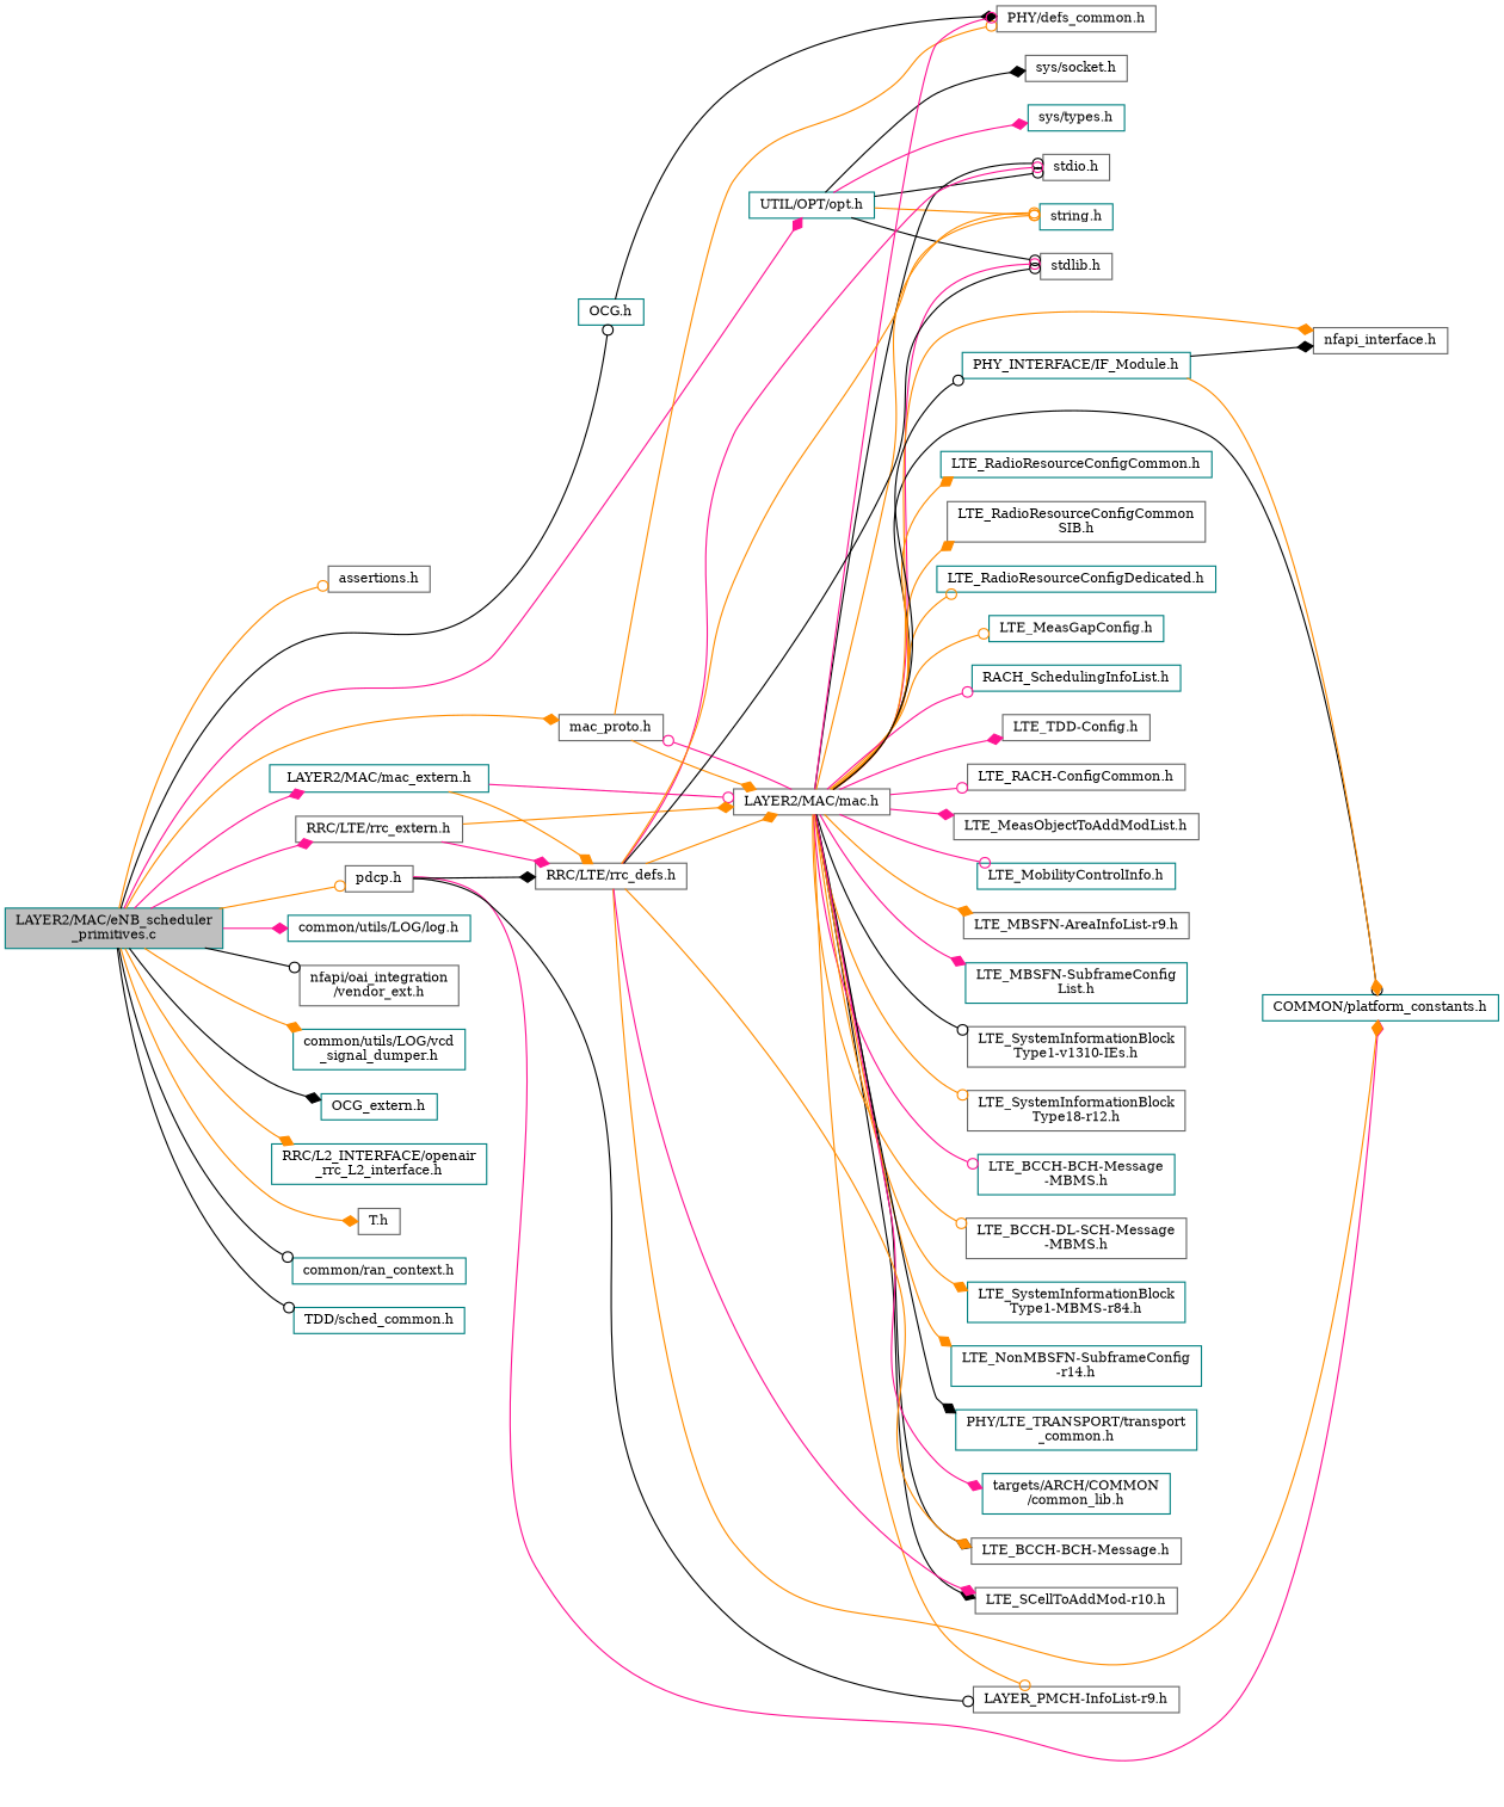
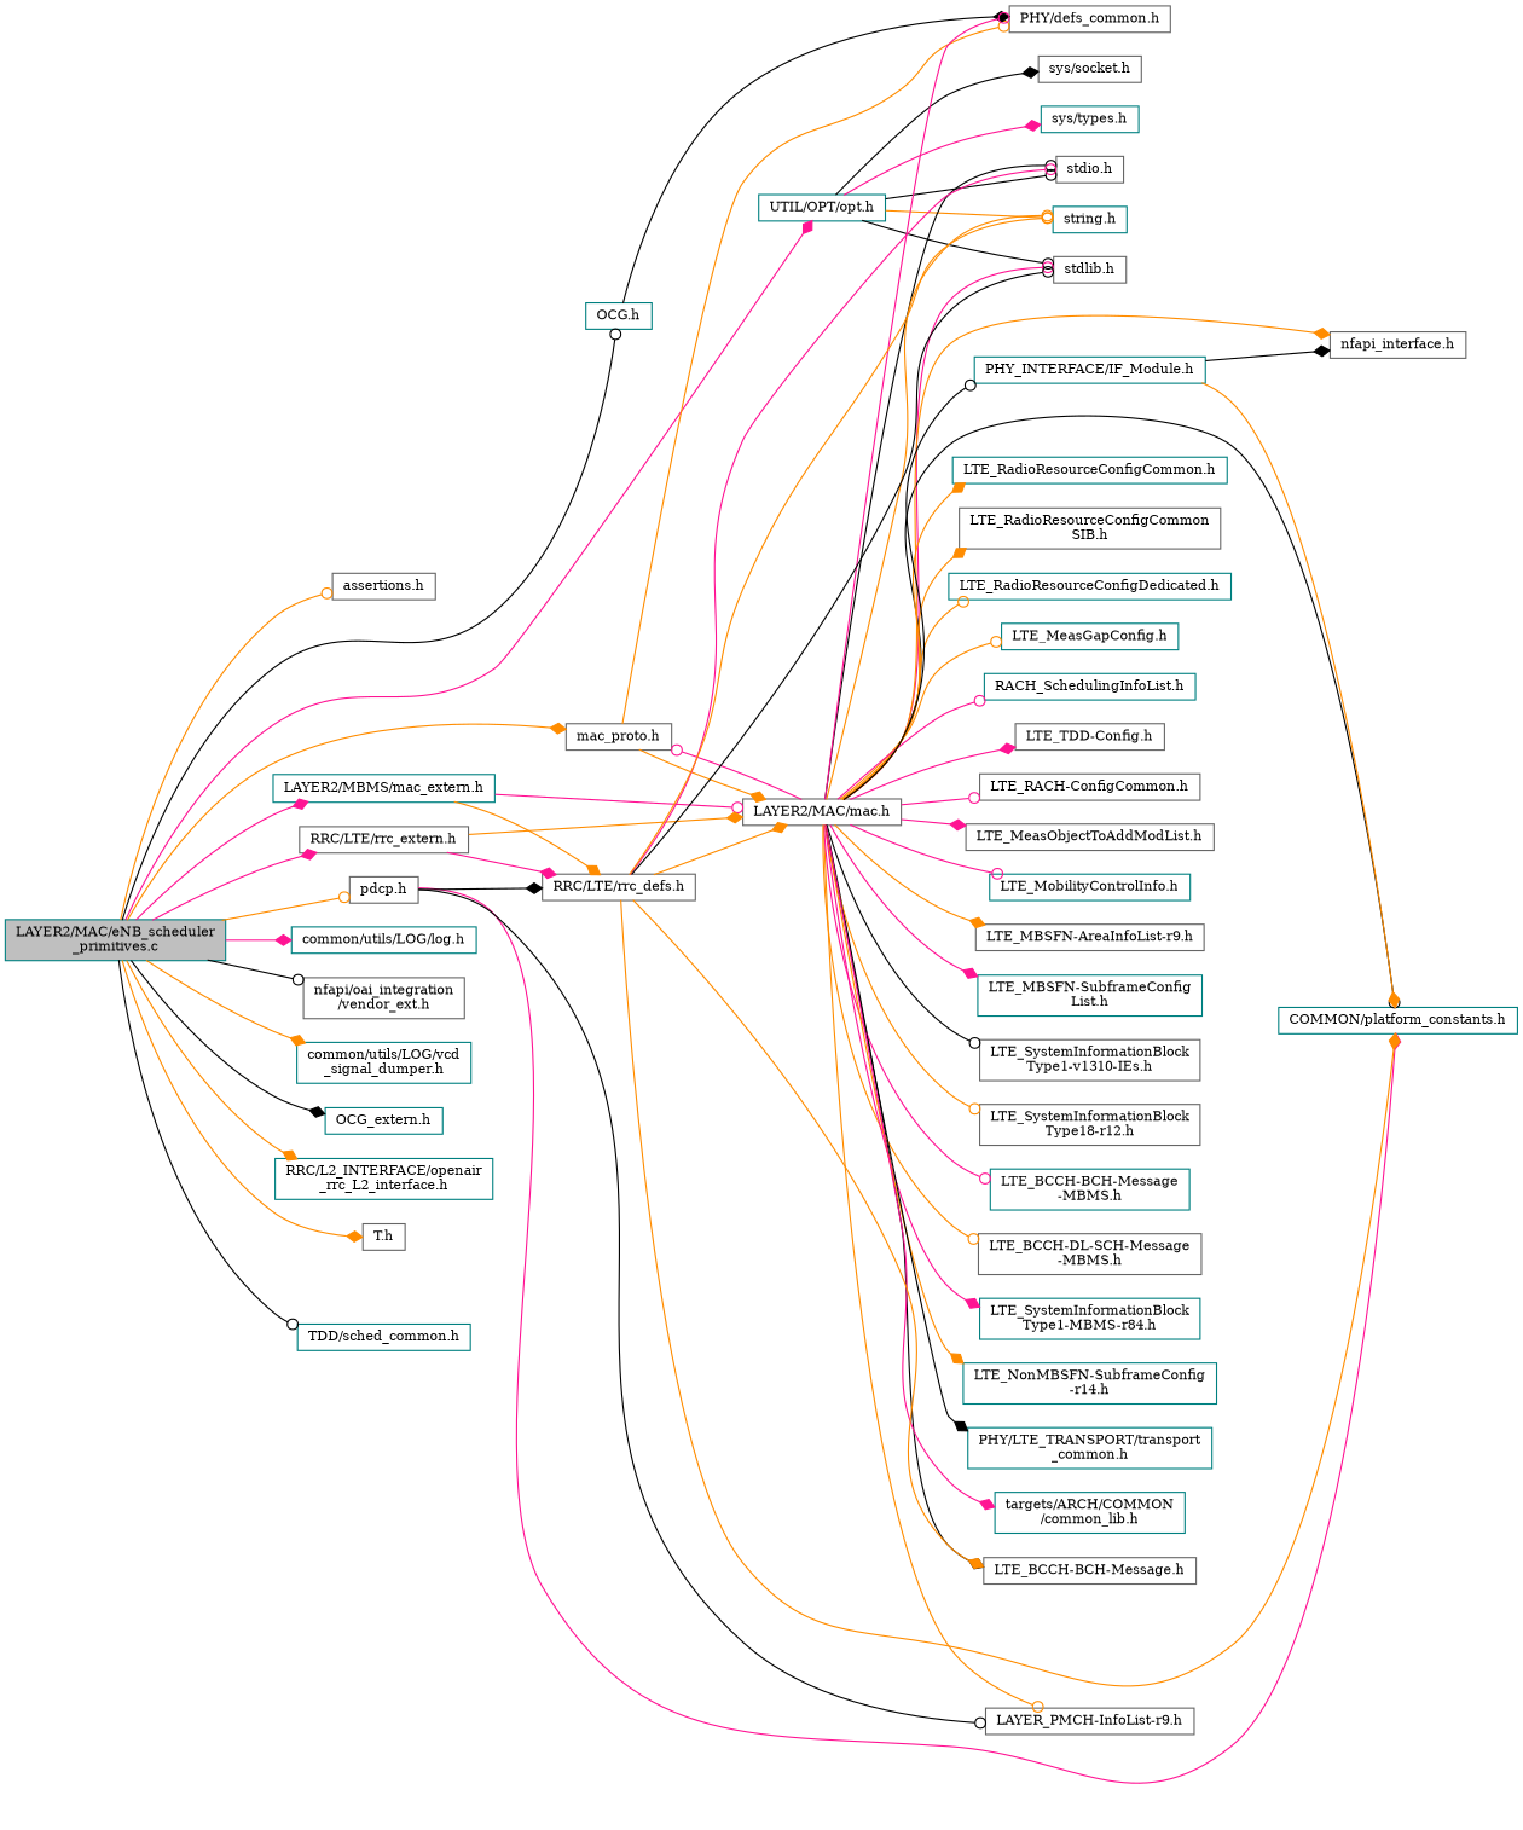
  digraph {
    fontname="DejaVu Serif"
    rankdir=LR
    node [color=teal fillcolor=white fontname="DejaVu Serif" fontsize=10 shape=record style=filled]
    edge [arrowhead=diamond color=darkorange fontname="DejaVu Serif" fontsize=10 labelfontname=Helvetica labelfontsize=10 style=solid]
    n1 [fillcolor=grey75 fontcolor=black height=0.2 label="LAYER2/MAC/eNB_scheduler\l_primitives.c" width=0.4]
    n2 [color=gray40 height=0.2 label="assertions.h" width=0.4]
    n3 [color=gray40 height=0.2 label="mac_proto.h" width=0.4]
-   n4 [height=0.2 label="LAYER2/MAC/mac_extern.h" width=0.4]
+   n4 [height=0.2 label="LAYER2/MBMS/mac_extern.h" width=0.4]
    n5 [height=0.2 label="common/utils/LOG/log.h" width=0.4]
    n6 [color=gray40 height=0.2 label="nfapi/oai_integration\l/vendor_ext.h" width=0.4]
    n7 [height=0.2 label="common/utils/LOG/vcd\l_signal_dumper.h" width=0.4]
    n8 [height=0.2 label="UTIL/OPT/opt.h" width=0.4]
    n9 [height=0.2 label="OCG.h" width=0.4]
    n10 [height=0.2 label="OCG_extern.h" width=0.4]
    n11 [color=gray40 height=0.2 label="RRC/LTE/rrc_extern.h" width=0.4]
    n12 [height=0.2 label="RRC/L2_INTERFACE/openair\l_rrc_L2_interface.h" width=0.4]
    n13 [color=gray40 height=0.2 label="pdcp.h" width=0.4]
    n14 [color=gray40 height=0.2 label="T.h" width=0.4]
-   n15 [height=0.2 label="common/ran_context.h" width=0.4]
    n16 [height=0.2 label="TDD/sched_common.h" width=0.4]
    n17 [color=gray40 height=0.2 label="LAYER2/MAC/mac.h" width=0.4]
    n18 [color=gray40 height=0.2 label="stdio.h" width=0.4]
    n19 [color=gray40 height=0.2 label="stdlib.h" width=0.4]
    n20 [height=0.2 label="string.h" width=0.4]
    n21 [height=0.2 label="COMMON/platform_constants.h" width=0.4]
    n22 [color=gray40 height=0.2 label="LTE_BCCH-BCH-Message.h" width=0.4]
    n23 [height=0.2 label="LTE_RadioResourceConfigCommon.h" width=0.4]
    n24 [color=gray40 height=0.2 label="LTE_RadioResourceConfigCommon\lSIB.h" width=0.4]
    n25 [height=0.2 label="LTE_RadioResourceConfigDedicated.h" width=0.4]
    n26 [height=0.2 label="LTE_MeasGapConfig.h" width=0.4]
    n27 [height=0.2 label="RACH_SchedulingInfoList.h" width=0.4]
    n28 [color=gray40 height=0.2 label="LTE_TDD-Config.h" width=0.4]
    n29 [color=gray40 height=0.2 label="LTE_RACH-ConfigCommon.h" width=0.4]
    n30 [color=gray40 height=0.2 label="LTE_MeasObjectToAddModList.h" width=0.4]
    n31 [height=0.2 label="LTE_MobilityControlInfo.h" width=0.4]
    n32 [color=gray40 height=0.2 label="LTE_MBSFN-AreaInfoList-r9.h" width=0.4]
    n33 [height=0.2 label="LTE_MBSFN-SubframeConfig\lList.h" width=0.4]
    n34 [color=gray40 height=0.2 label="LAYER_PMCH-InfoList-r9.h" width=0.4]
-   n35 [color=gray40 height=0.2 label="LTE_SCellToAddMod-r10.h" width=0.4]
    n36 [color=gray40 height=0.2 label="LTE_SystemInformationBlock\lType1-v1310-IEs.h" width=0.4]
    n37 [color=gray40 height=0.2 label="LTE_SystemInformationBlock\lType18-r12.h" width=0.4]
    n38 [height=0.2 label="LTE_BCCH-BCH-Message\l-MBMS.h" width=0.4]
    n39 [color=gray40 height=0.2 label="LTE_BCCH-DL-SCH-Message\l-MBMS.h" width=0.4]
    n40 [height=0.2 label="LTE_SystemInformationBlock\lType1-MBMS-r84.h" width=0.4]
    n41 [height=0.2 label="LTE_NonMBSFN-SubframeConfig\l-r14.h" width=0.4]
    n42 [color=gray40 height=0.2 label="nfapi_interface.h" width=0.4]
    n43 [height=0.2 label="PHY_INTERFACE/IF_Module.h" width=0.4]
    n44 [color=gray40 height=0.2 label="PHY/defs_common.h" width=0.4]
    n45 [height=0.2 label="PHY/LTE_TRANSPORT/transport\l_common.h" width=0.4]
    n46 [height=0.2 label="targets/ARCH/COMMON\l/common_lib.h" width=0.4]
    n47 [color=gray40 height=0.2 label="RRC/LTE/rrc_defs.h" width=0.4]
    n48 [height=0.2 label="sys/types.h" width=0.4]
    n49 [color=gray40 height=0.2 label="sys/socket.h" width=0.4]
    n1 -> n2 [arrowhead=odot]
    n1 -> n3
    n1 -> n4 [color=deeppink]
    n1 -> n5 [color=deeppink]
    n1 -> n6 [arrowhead=odot color=black]
    n1 -> n7
    n1 -> n8 [color=deeppink]
    n1 -> n9 [arrowhead=odot color=black]
    n1 -> n10 [color=black]
    n1 -> n11 [color=deeppink]
    n1 -> n12
    n1 -> n13 [arrowhead=odot]
    n1 -> n14
-   n1 -> n15 [arrowhead=odot color=black]
    n1 -> n16 [arrowhead=odot color=black]
    n3 -> n17
    n3 -> n44 [arrowhead=odot]
    n4 -> n17 [arrowhead=odot color=deeppink]
    n4 -> n47
    n8 -> n18 [arrowhead=odot color=black]
    n8 -> n19 [arrowhead=odot color=black]
    n8 -> n20 [arrowhead=odot]
    n8 -> n48 [color=deeppink]
    n8 -> n49 [color=black]
    n9 -> n44 [color=black]
    n11 -> n17
    n11 -> n47 [color=deeppink]
    n13 -> n21 [color=deeppink]
    n13 -> n34 [arrowhead=odot color=black]
    n13 -> n47 [color=black]
    n17 -> n3 [arrowhead=odot color=deeppink]
    n17 -> n18 [arrowhead=odot color=black]
    n17 -> n19 [arrowhead=odot color=deeppink]
    n17 -> n20 [arrowhead=odot]
    n17 -> n21 [arrowhead=odot color=black]
    n17 -> n22 [color=black]
    n17 -> n23
    n17 -> n24
    n17 -> n25 [arrowhead=odot]
    n17 -> n26 [arrowhead=odot]
    n17 -> n27 [arrowhead=odot color=deeppink]
    n17 -> n28 [color=deeppink]
    n17 -> n29 [arrowhead=odot color=deeppink]
    n17 -> n30 [color=deeppink]
    n17 -> n31 [arrowhead=odot color=deeppink]
    n17 -> n32
    n17 -> n33 [color=deeppink]
    n17 -> n34 [arrowhead=odot]
-   n17 -> n35 [color=black]
    n17 -> n36 [arrowhead=odot color=black]
    n17 -> n37 [arrowhead=odot]
    n17 -> n38 [arrowhead=odot color=deeppink]
    n17 -> n39 [arrowhead=odot]
-   n17 -> n40
+   n17 -> n40 [color=deeppink]
    n17 -> n41
    n17 -> n42
    n17 -> n43 [arrowhead=odot color=black]
    n17 -> n44 [arrowhead=odot color=deeppink]
    n17 -> n45 [color=black]
    n17 -> n46 [color=deeppink]
    n43 -> n21
    n43 -> n42 [color=black]
    n47 -> n17
    n47 -> n18 [arrowhead=odot color=deeppink]
    n47 -> n19 [arrowhead=odot color=black]
    n47 -> n20 [arrowhead=odot]
    n47 -> n21
    n47 -> n22
-   n47 -> n35 [color=deeppink]
  }
